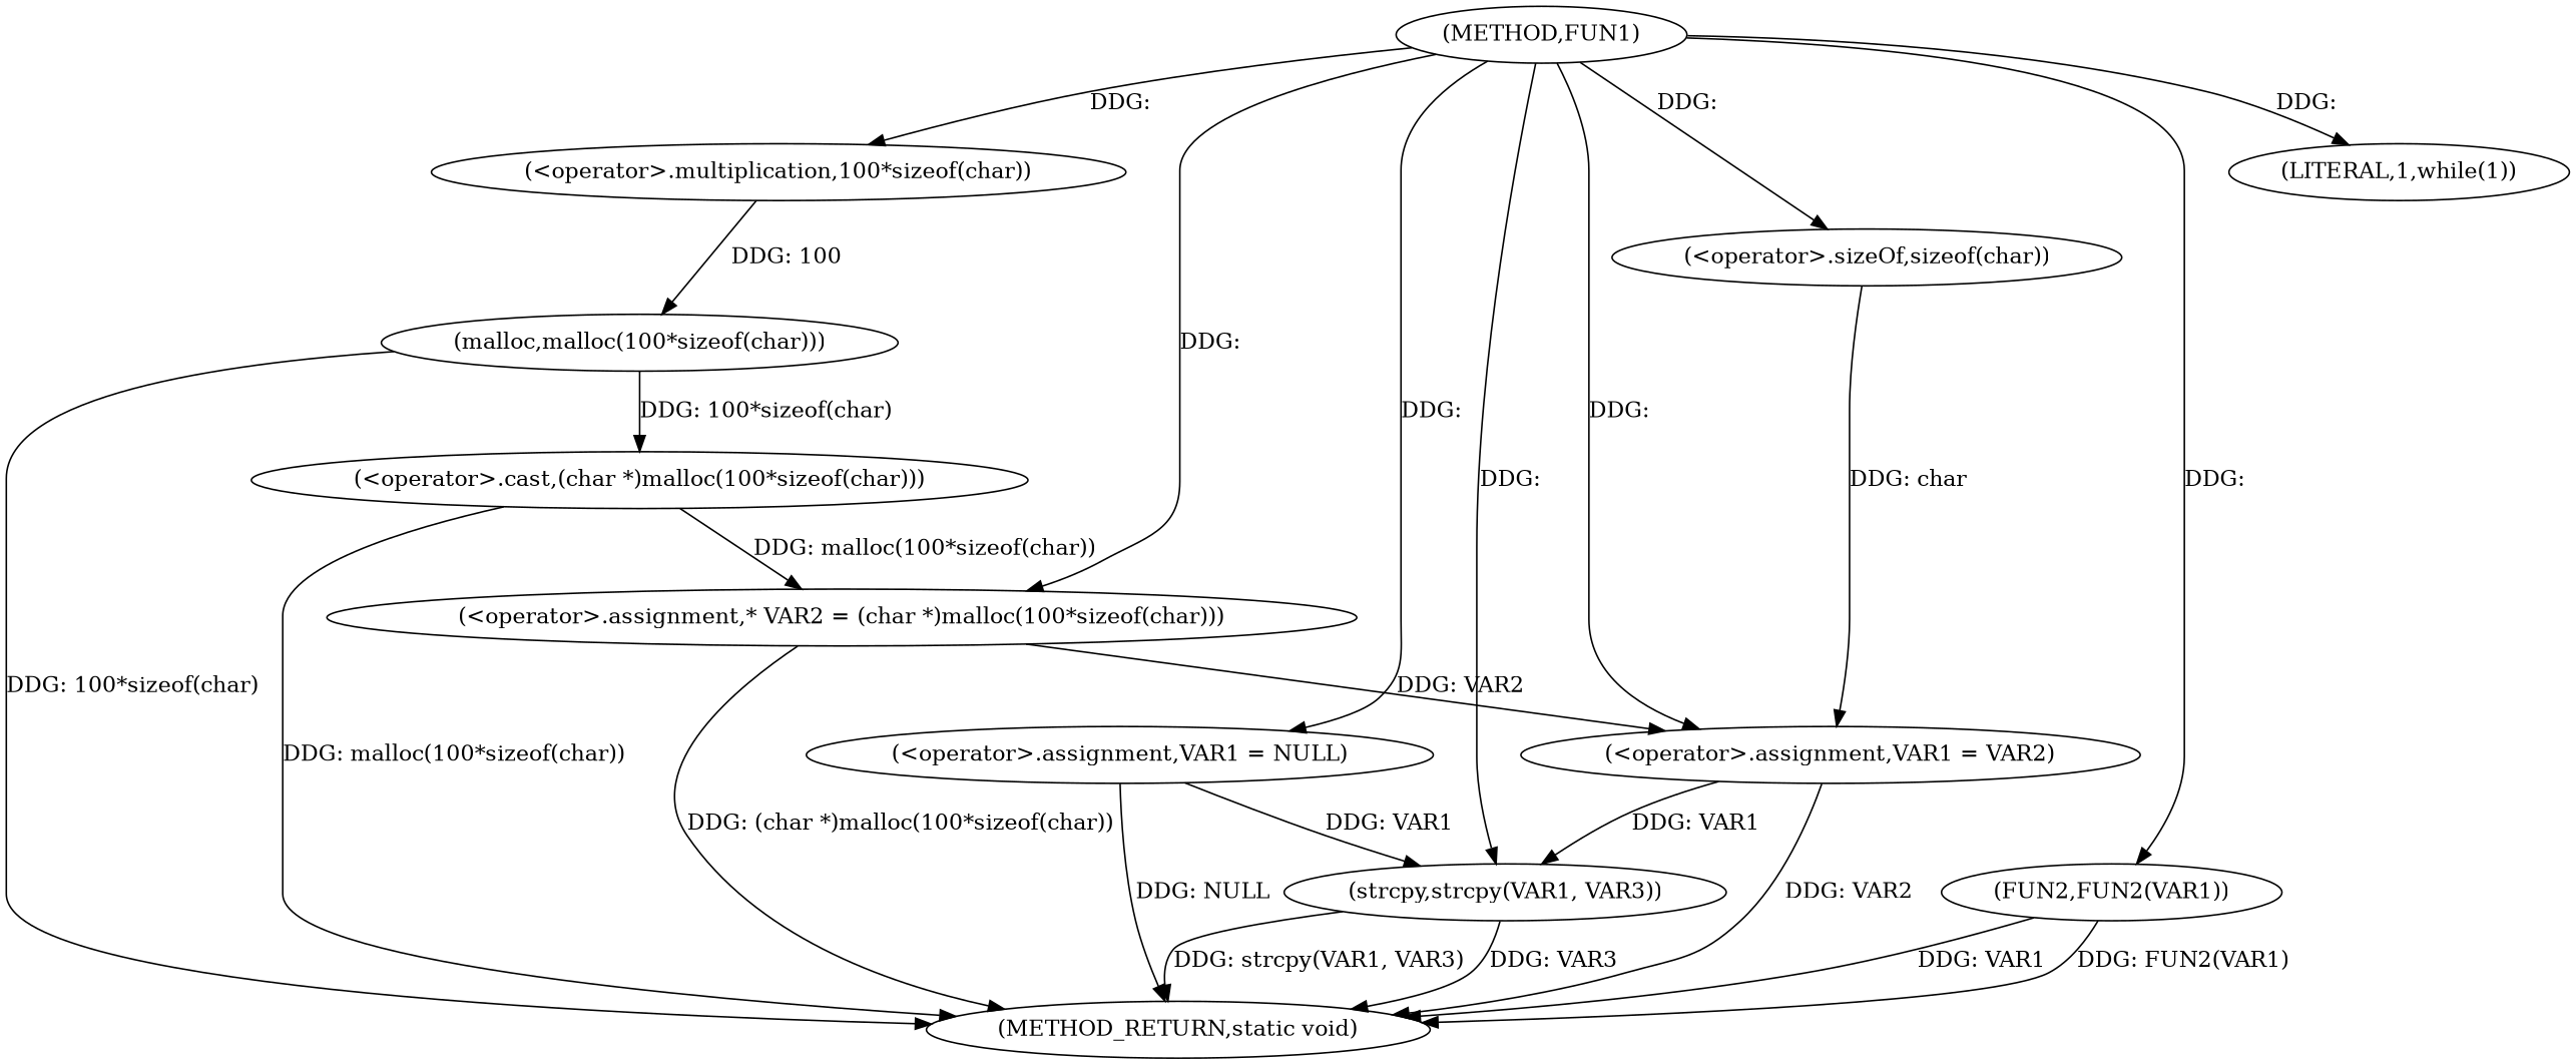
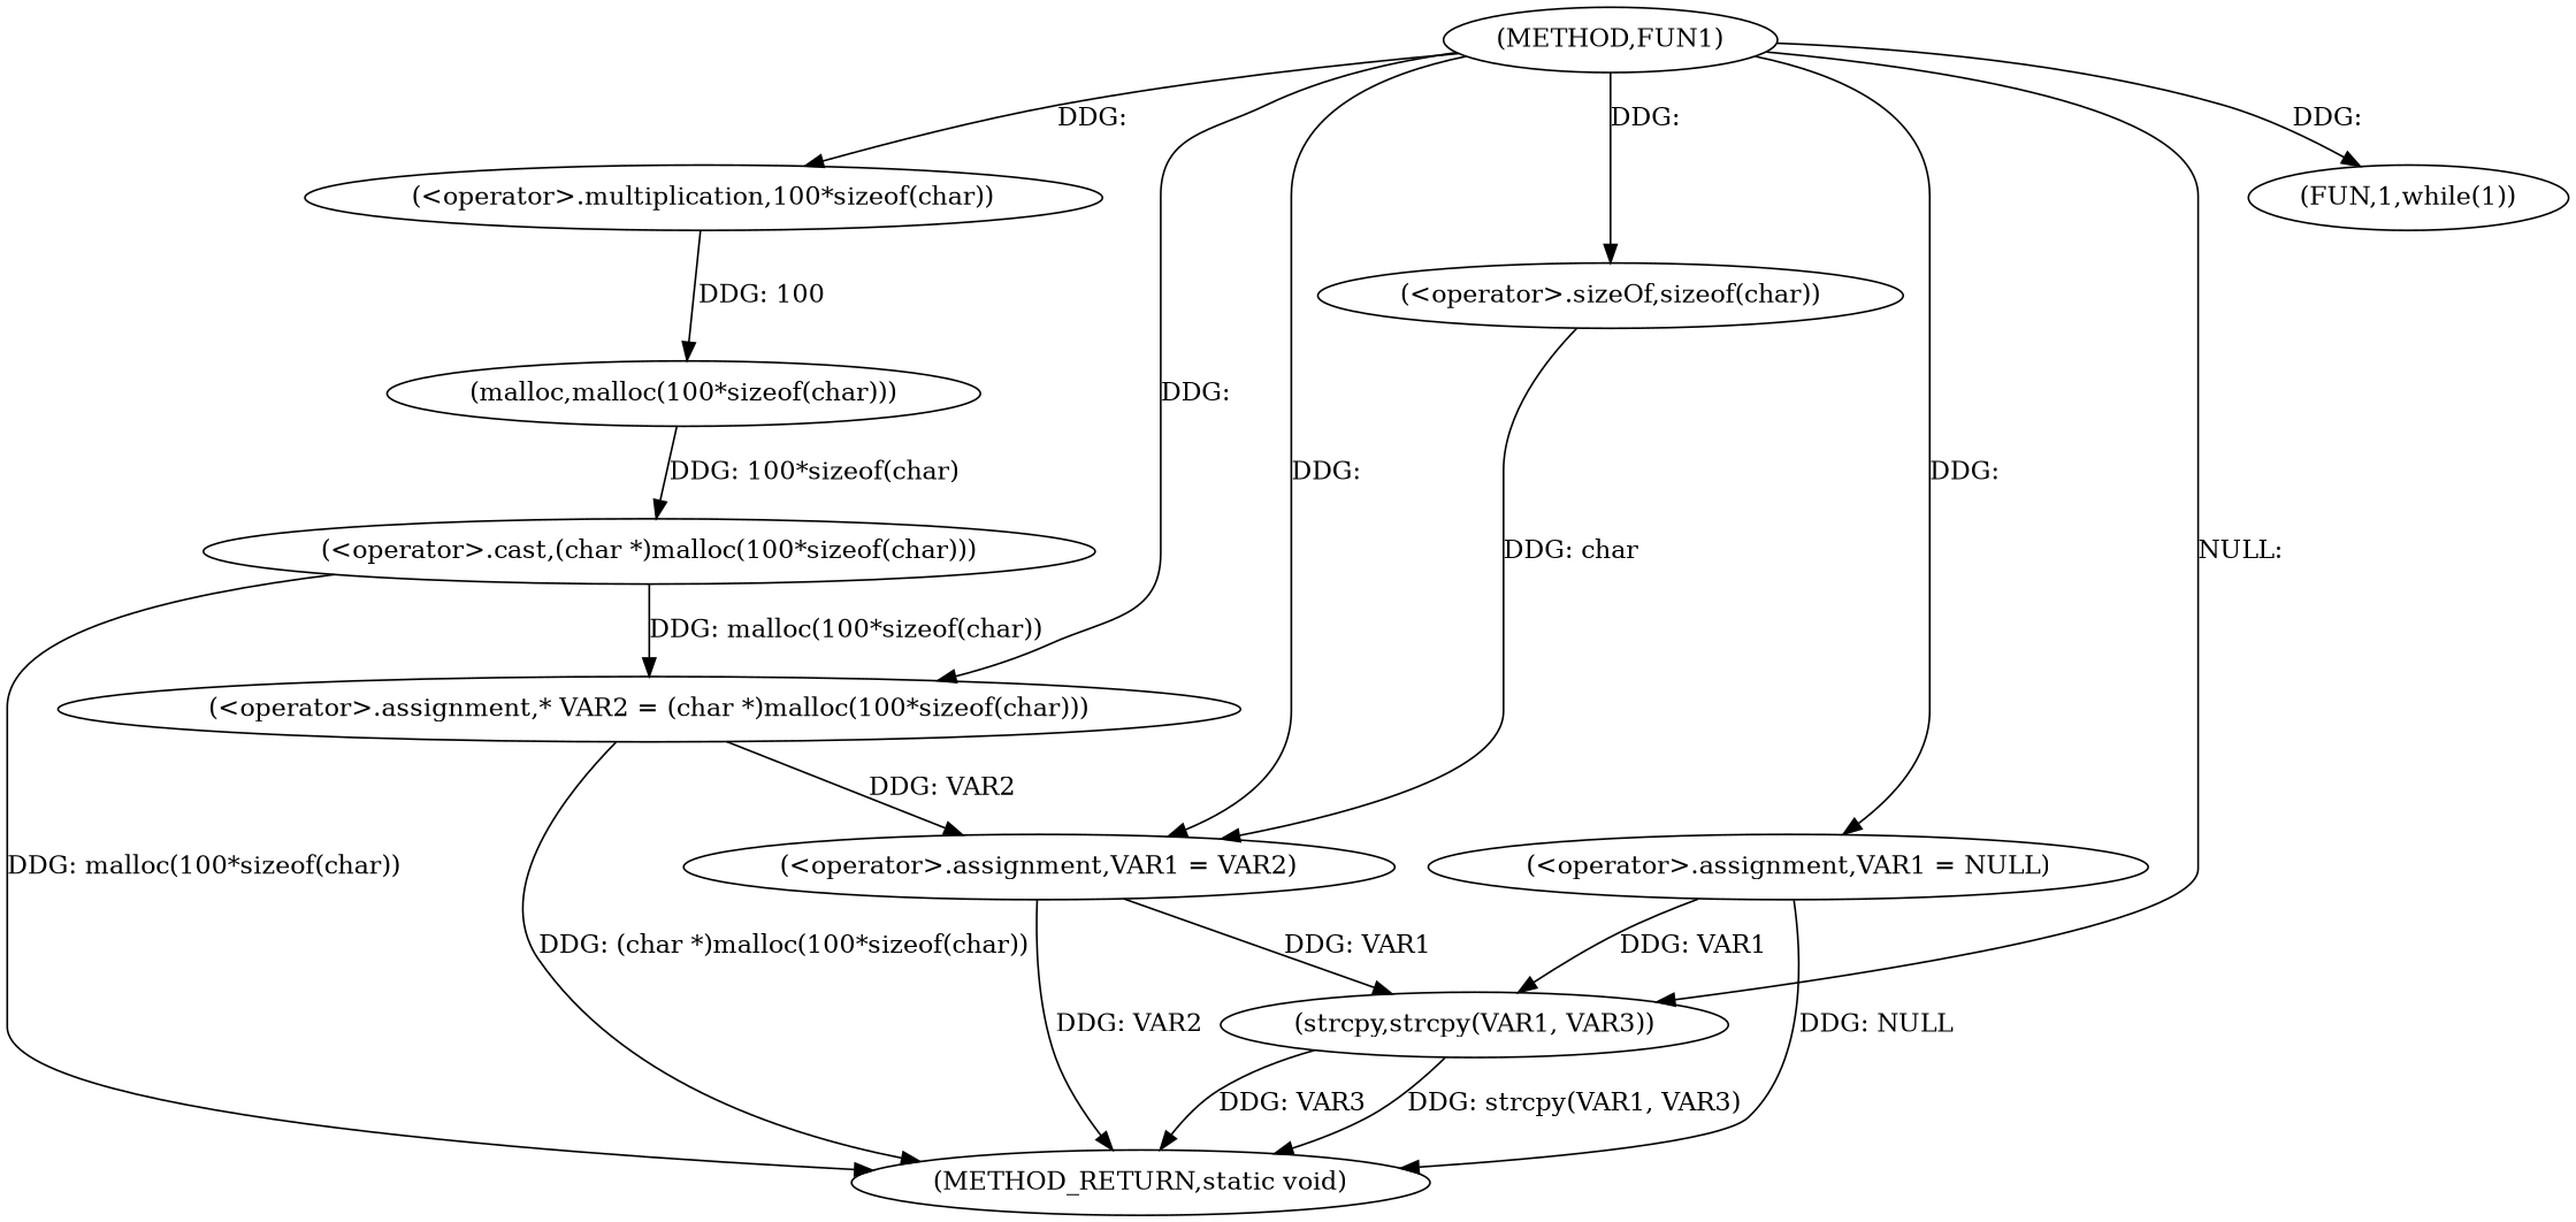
  digraph {
    n1 [label="(METHOD,FUN1)"]
    n2 [label="(<operator>.assignment,VAR1 = NULL)"]
-   n3 [label="(LITERAL,1,while(1))"]
+   n3 [label="(FUN,1,while(1))"]
    n4 [label="(<operator>.assignment,* VAR2 = (char *)malloc(100*sizeof(char)))"]
    n5 [label="(<operator>.multiplication,100*sizeof(char))"]
    n6 [label="(<operator>.sizeOf,sizeof(char))"]
    n7 [label="(<operator>.assignment,VAR1 = VAR2)"]
    n8 [label="(strcpy,strcpy(VAR1, VAR3))"]
-   n9 [label="(FUN2,FUN2(VAR1))"]
    n10 [label="(METHOD_RETURN,static void)"]
    n11 [label="(malloc,malloc(100*sizeof(char)))"]
    n12 [label="(<operator>.cast,(char *)malloc(100*sizeof(char)))"]
    n1 -> n2 [label="DDG: "]
    n1 -> n3 [label="DDG: "]
    n1 -> n4 [label="DDG: "]
    n1 -> n5 [label="DDG: "]
    n1 -> n6 [label="DDG: "]
    n1 -> n7 [label="DDG: "]
-   n1 -> n8 [label="DDG: "]
-   n1 -> n9 [label="DDG: "]
+   n1 -> n8 [label="NULL: "]
    n2 -> n8 [label="DDG: VAR1"]
    n2 -> n10 [label="DDG: NULL"]
    n4 -> n7 [label="DDG: VAR2"]
    n4 -> n10 [label="DDG: (char *)malloc(100*sizeof(char))"]
    n5 -> n11 [label="DDG: 100"]
    n6 -> n7 [label="DDG: char"]
    n7 -> n8 [label="DDG: VAR1"]
    n7 -> n10 [label="DDG: VAR2"]
    n8 -> n10 [label="DDG: VAR3"]
    n8 -> n10 [label="DDG: strcpy(VAR1, VAR3)"]
-   n9 -> n10 [label="DDG: VAR1"]
-   n9 -> n10 [label="DDG: FUN2(VAR1)"]
-   n11 -> n10 [label="DDG: 100*sizeof(char)"]
    n11 -> n12 [label="DDG: 100*sizeof(char)"]
    n12 -> n4 [label="DDG: malloc(100*sizeof(char))"]
    n12 -> n10 [label="DDG: malloc(100*sizeof(char))"]
  }
